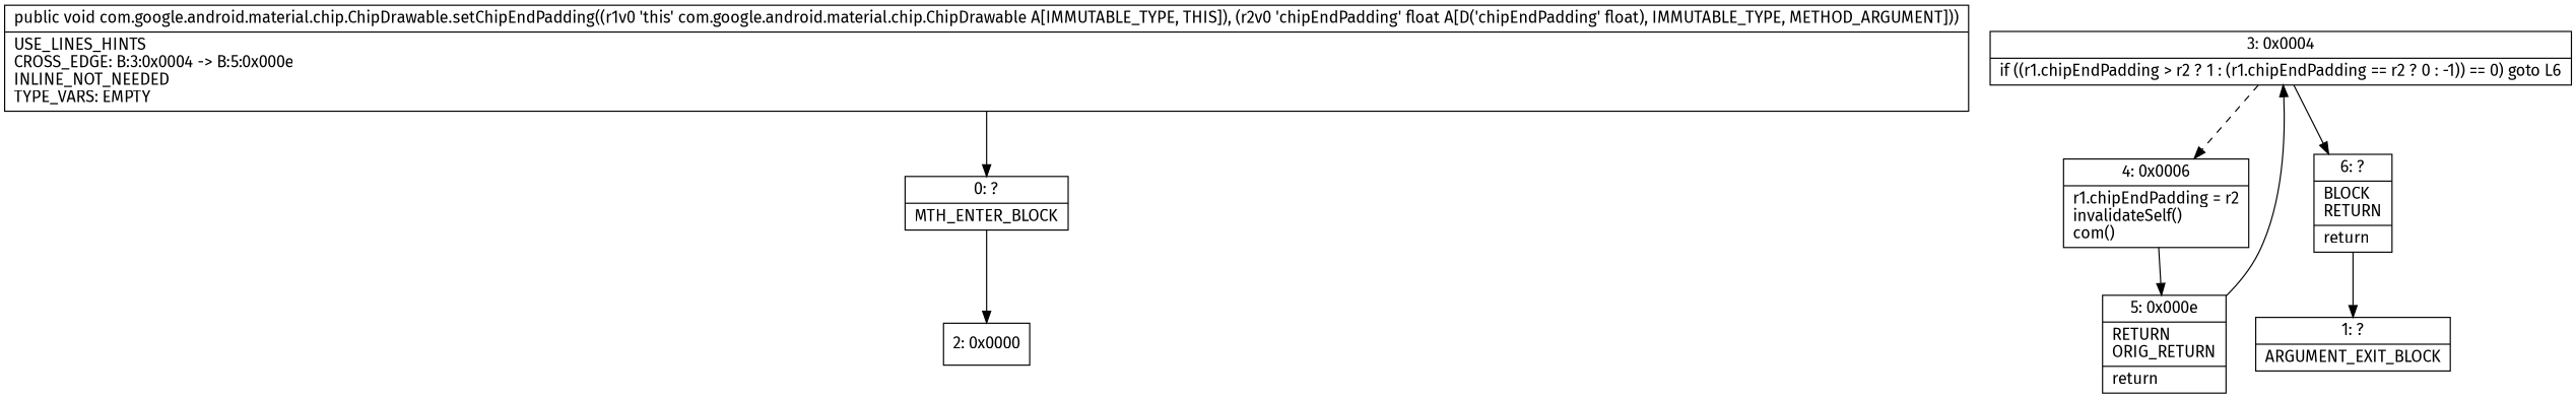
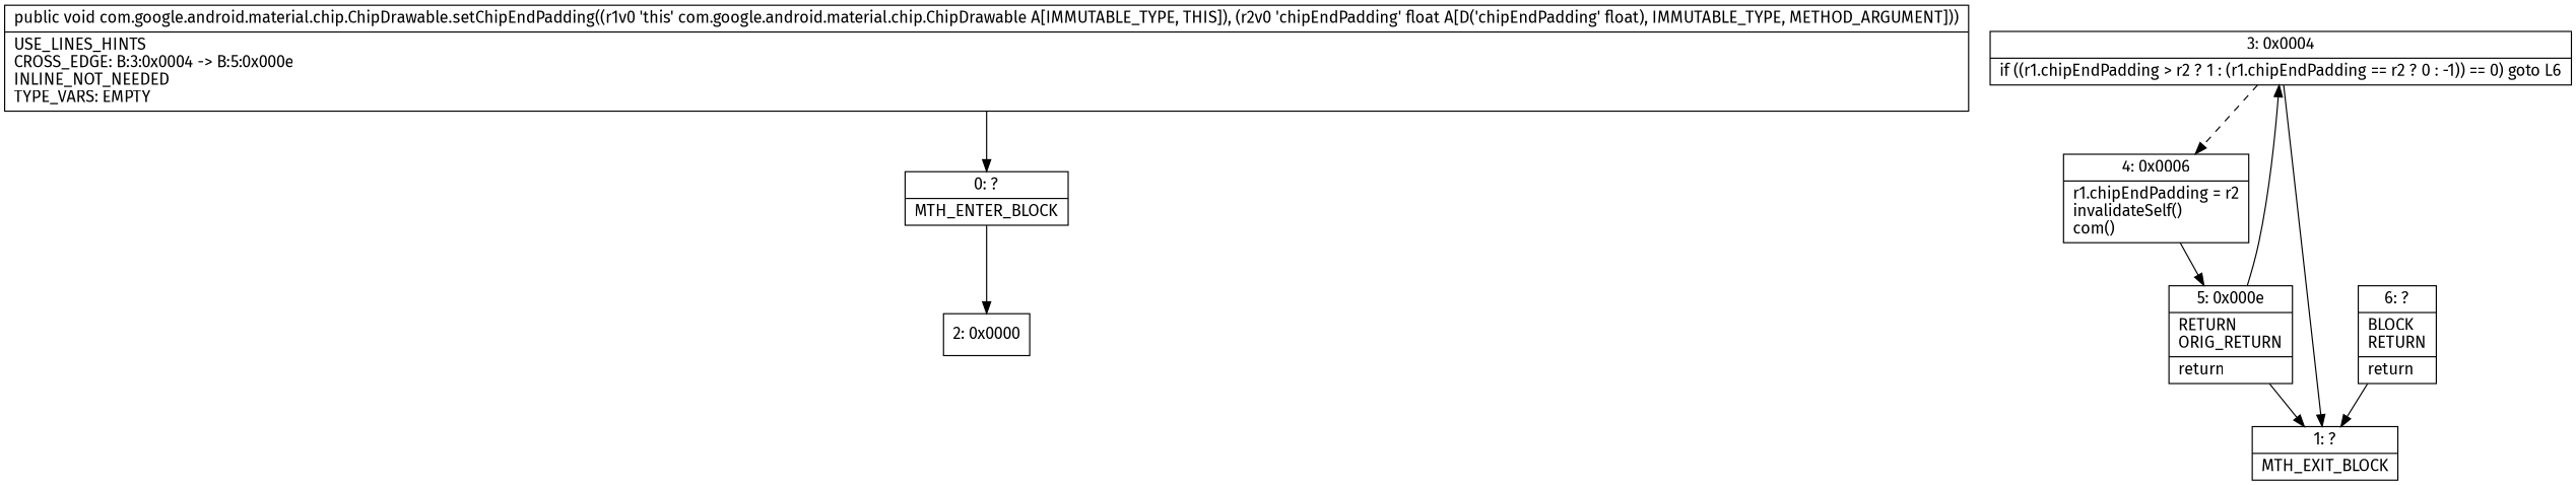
  digraph {
    fontname="Fira Sans"
    node [fontname="Fira Sans" shape=record]
    edge [fontname="Fira Sans"]
    n1 [label="{0\:\ ?|MTH_ENTER_BLOCK\l}"]
    n2 [label="{2\:\ 0x0000}"]
    n3 [label="{3\:\ 0x0004|if ((r1.chipEndPadding \> r2 ? 1 : (r1.chipEndPadding == r2 ? 0 : \-1)) == 0) goto L6\l}"]
    n4 [label="{4\:\ 0x0006|r1.chipEndPadding = r2\linvalidateSelf()\lcom()\l}"]
    n5 [label="{6\:\ ?|BLOCK\lRETURN\l|return\l}"]
    n6 [label="{5\:\ 0x000e|RETURN\lORIG_RETURN\l|return\l}"]
-   n7 [label="{1\:\ ?|ARGUMENT_EXIT_BLOCK\l}"]
+   n7 [label="{1\:\ ?|MTH_EXIT_BLOCK\l}"]
    n8 [label="{public void com.google.android.material.chip.ChipDrawable.setChipEndPadding((r1v0 'this' com.google.android.material.chip.ChipDrawable A[IMMUTABLE_TYPE, THIS]), (r2v0 'chipEndPadding' float A[D('chipEndPadding' float), IMMUTABLE_TYPE, METHOD_ARGUMENT]))  | USE_LINES_HINTS\lCROSS_EDGE: B:3:0x0004 \-\> B:5:0x000e\lINLINE_NOT_NEEDED\lTYPE_VARS: EMPTY\l}"]
    n1 -> n2
    n3 -> n4 [style=dashed]
-   n3 -> n5
+   n3 -> n7
    n4 -> n6
    n5 -> n7
    n6 -> n3
+   n6 -> n7
    n8 -> n1
  }
